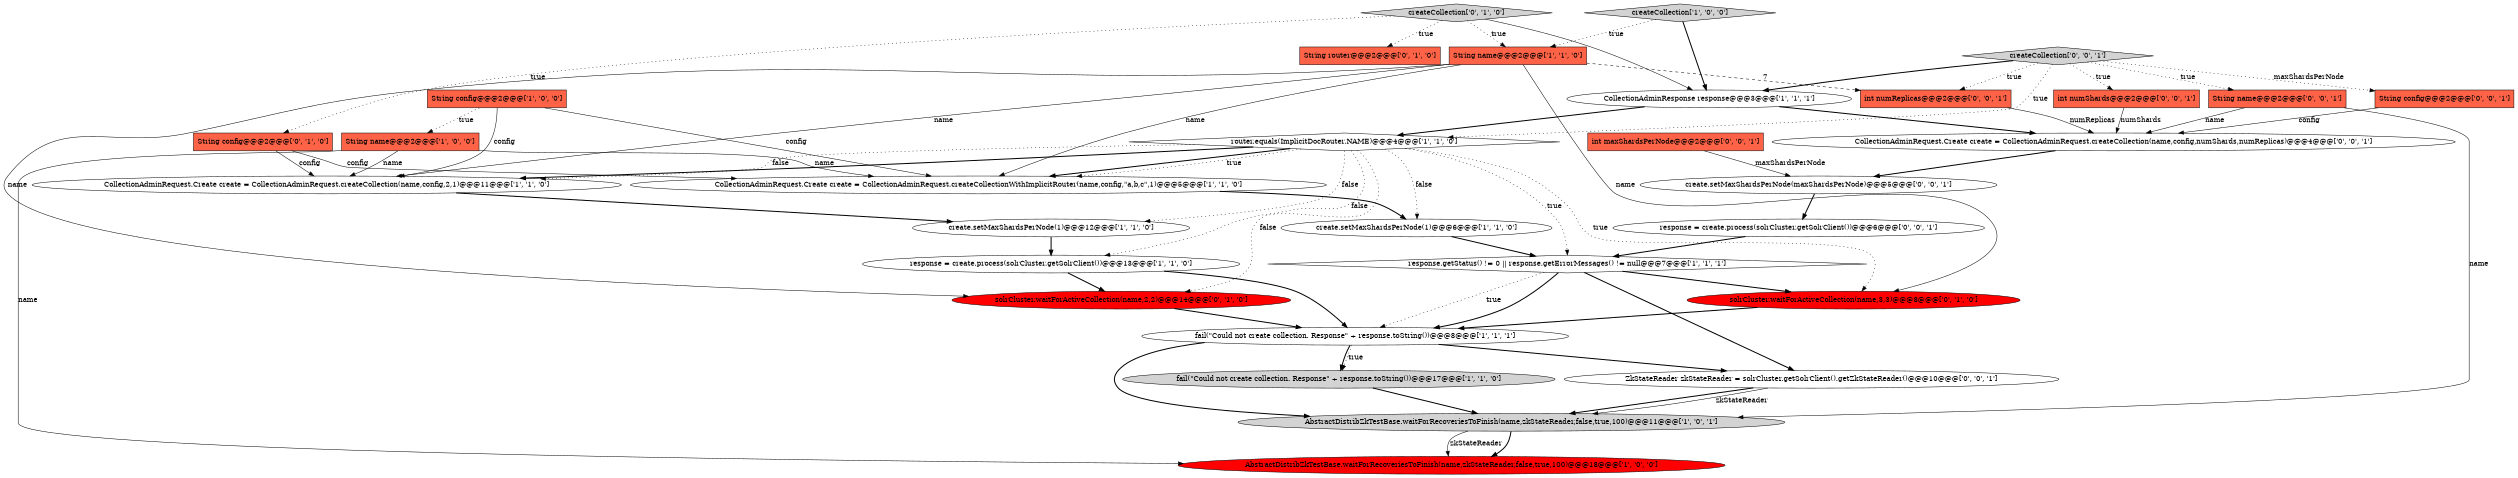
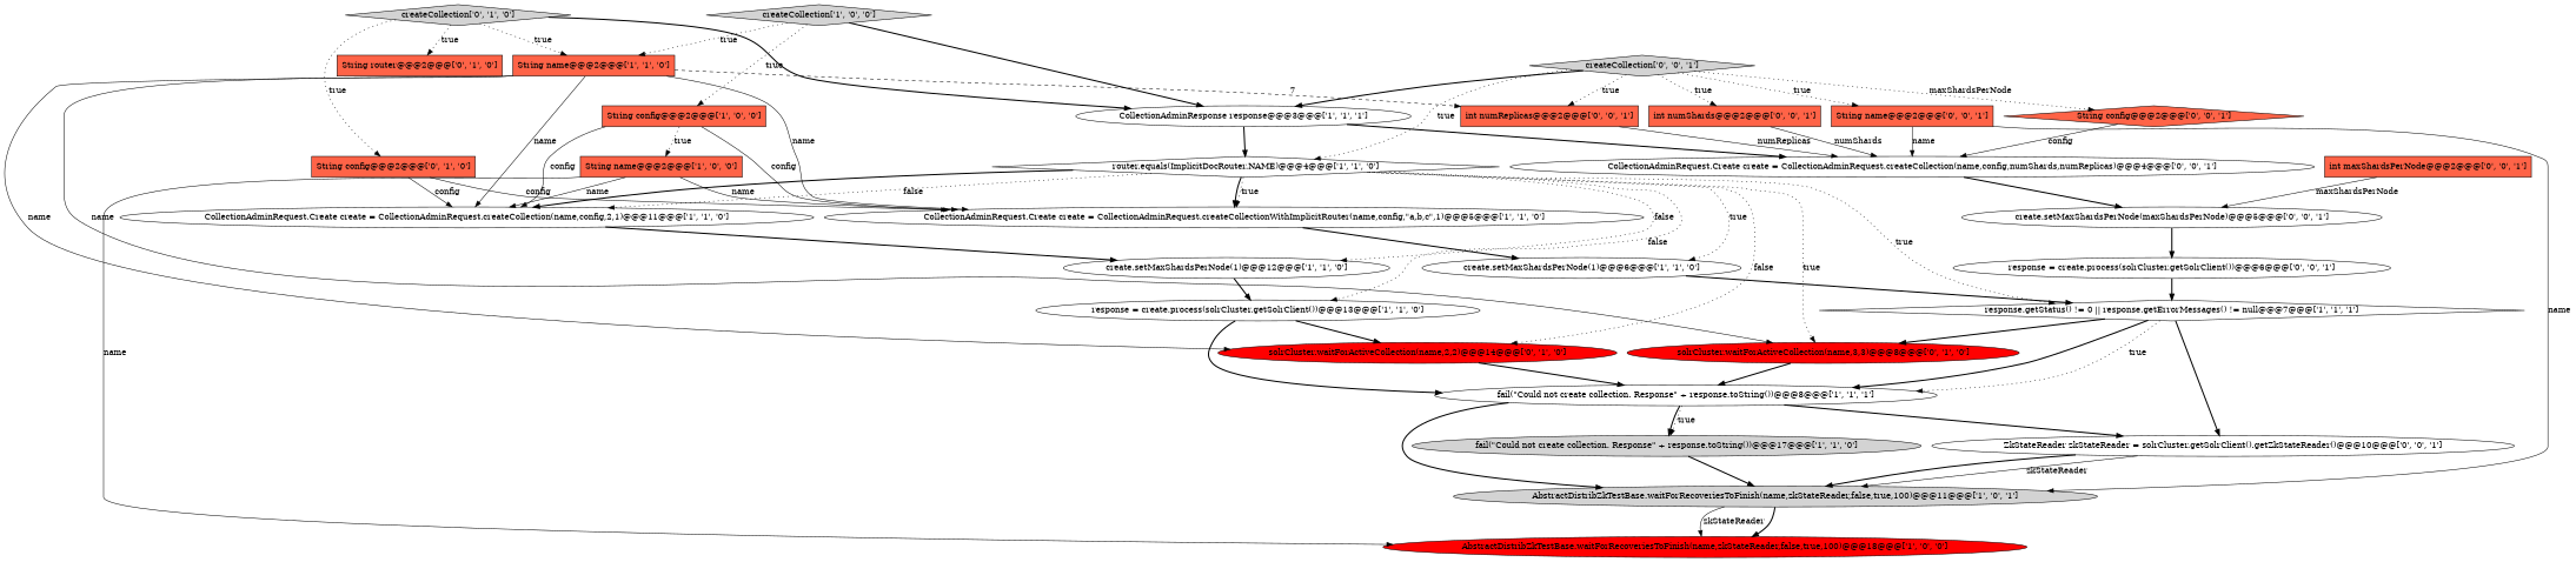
  digraph {
    node [fillcolor=white shape=ellipse style=filled]
    edge [style=bold]
    n1 [fillcolor=tomato label="int numReplicas@@@2@@@['0', '0', '1']" shape=box]
    n2 [label="CollectionAdminRequest.Create create = CollectionAdminRequest.createCollection(name,config,numShards,numReplicas)@@@4@@@['0', '0', '1']"]
    n3 [label="create.setMaxShardsPerNode(maxShardsPerNode)@@@5@@@['0', '0', '1']"]
    n4 [label="response.getStatus() != 0 || response.getErrorMessages() != null@@@7@@@['1', '1', '1']" shape=diamond]
    n5 [label="fail(\"Could not create collection. Response\" + response.toString())@@@8@@@['1', '1', '1']"]
    n6 [label="ZkStateReader zkStateReader = solrCluster.getSolrClient().getZkStateReader()@@@10@@@['0', '0', '1']"]
    n7 [fillcolor=red label="solrCluster.waitForActiveCollection(name,3,3)@@@8@@@['0', '1', '0']"]
    n8 [fillcolor=lightgray label="AbstractDistribZkTestBase.waitForRecoveriesToFinish(name,zkStateReader,false,true,100)@@@11@@@['1', '0', '1']"]
    n9 [fillcolor=lightgray label="fail(\"Could not create collection. Response\" + response.toString())@@@17@@@['1', '1', '0']"]
    n10 [fillcolor=tomato label="String name@@@2@@@['0', '0', '1']" shape=box]
    n11 [fillcolor=red label="AbstractDistribZkTestBase.waitForRecoveriesToFinish(name,zkStateReader,false,true,100)@@@18@@@['1', '0', '0']"]
    n12 [fillcolor=lightgray label="createCollection['0', '0', '1']" shape=diamond]
    n13 [fillcolor=tomato label="int numShards@@@2@@@['0', '0', '1']" shape=box]
    n14 [label="CollectionAdminResponse response@@@3@@@['1', '1', '1']"]
-   n15 [fillcolor=tomato label="String config@@@2@@@['0', '0', '1']" shape=box]
+   n15 [fillcolor=tomato label="String config@@@2@@@['0', '0', '1']" shape=diamond]
    n16 [label="router.equals(ImplicitDocRouter.NAME)@@@4@@@['1', '1', '0']" shape=diamond]
    n17 [fillcolor=tomato label="int maxShardsPerNode@@@2@@@['0', '0', '1']" shape=box]
    n18 [fillcolor=red label="solrCluster.waitForActiveCollection(name,2,2)@@@14@@@['0', '1', '0']"]
    n19 [label="CollectionAdminRequest.Create create = CollectionAdminRequest.createCollectionWithImplicitRouter(name,config,\"a,b,c\",1)@@@5@@@['1', '1', '0']"]
    n20 [label="create.setMaxShardsPerNode(1)@@@6@@@['1', '1', '0']"]
    n21 [label="response = create.process(solrCluster.getSolrClient())@@@13@@@['1', '1', '0']"]
    n22 [fillcolor=tomato label="String name@@@2@@@['1', '1', '0']" shape=box]
    n23 [label="CollectionAdminRequest.Create create = CollectionAdminRequest.createCollection(name,config,2,1)@@@11@@@['1', '1', '0']"]
    n24 [label="create.setMaxShardsPerNode(1)@@@12@@@['1', '1', '0']"]
    n25 [fillcolor=tomato label="String router@@@2@@@['0', '1', '0']" shape=box]
    n26 [fillcolor=tomato label="String config@@@2@@@['1', '0', '0']" shape=box]
    n27 [fillcolor=tomato label="String name@@@2@@@['1', '0', '0']" shape=box]
    n28 [fillcolor=lightgray label="createCollection['1', '0', '0']" shape=diamond]
    n29 [fillcolor=tomato label="String config@@@2@@@['0', '1', '0']" shape=box]
    n30 [label="response = create.process(solrCluster.getSolrClient())@@@6@@@['0', '0', '1']"]
    n31 [fillcolor=lightgray label="createCollection['0', '1', '0']" shape=diamond]
    n1 -> n2 [label=numReplicas style=solid]
    n2 -> n3
    n3 -> n30
    n4 -> n5 [label=true style=dotted]
    n4 -> n5
    n4 -> n6
    n4 -> n7
    n5 -> n6
    n5 -> n8
    n5 -> n9
    n5 -> n9 [label=true style=dotted]
    n6 -> n8
    n6 -> n8 [label=zkStateReader style=solid]
    n7 -> n5
    n8 -> n11
    n8 -> n11 [label=zkStateReader style=solid]
    n9 -> n8
    n10 -> n2 [label=name style=solid]
    n10 -> n8 [label=name style=solid]
    n12 -> n1 [label=true style=dotted]
    n12 -> n10 [label=true style=dotted]
    n12 -> n13 [label=true style=dotted]
    n12 -> n14
    n12 -> n15 [label=maxShardsPerNode style=dotted]
    n12 -> n16 [label=true style=dotted]
    n13 -> n2 [label=numShards style=solid]
    n14 -> n2
    n14 -> n16
    n15 -> n2 [label=config style=solid]
    n16 -> n4 [label=true style=dotted]
    n16 -> n7 [label=true style=dotted]
    n16 -> n18 [label=false style=dotted]
    n16 -> n19
    n16 -> n19 [label=true style=dotted]
-   n16 -> n20 [label=false style=dotted]
+   n16 -> n20 [label=true style=dotted]
    n16 -> n21 [label=false style=dotted]
    n16 -> n23 [label=false style=dotted]
    n16 -> n23
    n16 -> n24 [label=false style=dotted]
    n17 -> n3 [label=maxShardsPerNode style=solid]
    n18 -> n5
    n19 -> n20
    n20 -> n4
    n21 -> n5
    n21 -> n18
    n22 -> n1 [label=7 style=dashed]
    n22 -> n7 [label=name style=solid]
    n22 -> n18 [label=name style=solid]
    n22 -> n19 [label=name style=solid]
    n22 -> n23 [label=name style=solid]
    n23 -> n24
    n24 -> n21
    n26 -> n19 [label=config style=solid]
    n26 -> n23 [label=config style=solid]
    n26 -> n27 [label=true style=dotted]
    n27 -> n11 [label=name style=solid]
    n27 -> n19 [label=name style=solid]
    n27 -> n23 [label=name style=solid]
    n28 -> n14
    n28 -> n22 [label=true style=dotted]
+   n28 -> n26 [label=true style=dotted]
    n29 -> n19 [label=config style=solid]
    n29 -> n23 [label=config style=solid]
    n30 -> n4
-   n31 -> n14 [style=solid]
+   n31 -> n14
    n31 -> n22 [label=true style=dotted]
    n31 -> n25 [label=true style=dotted]
    n31 -> n29 [label=true style=dotted]
  }
